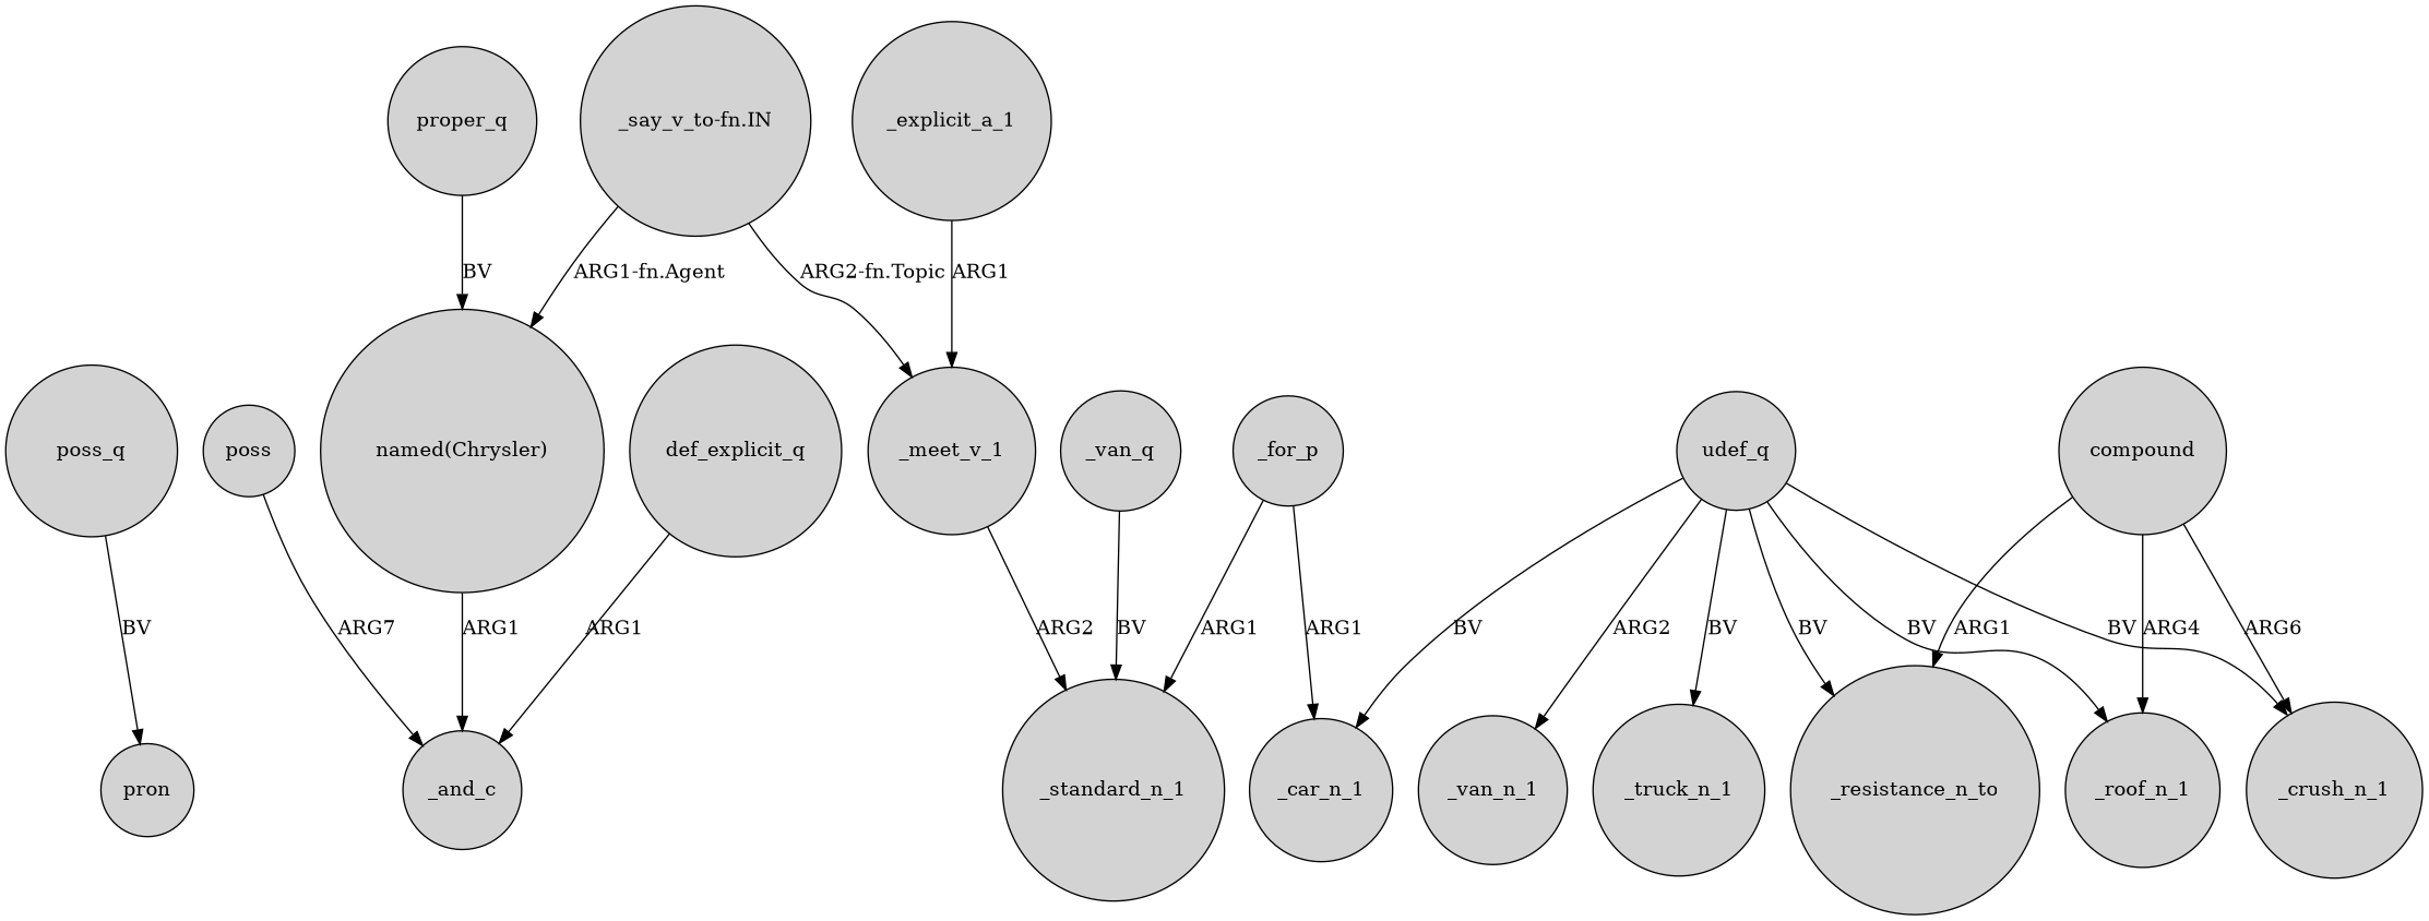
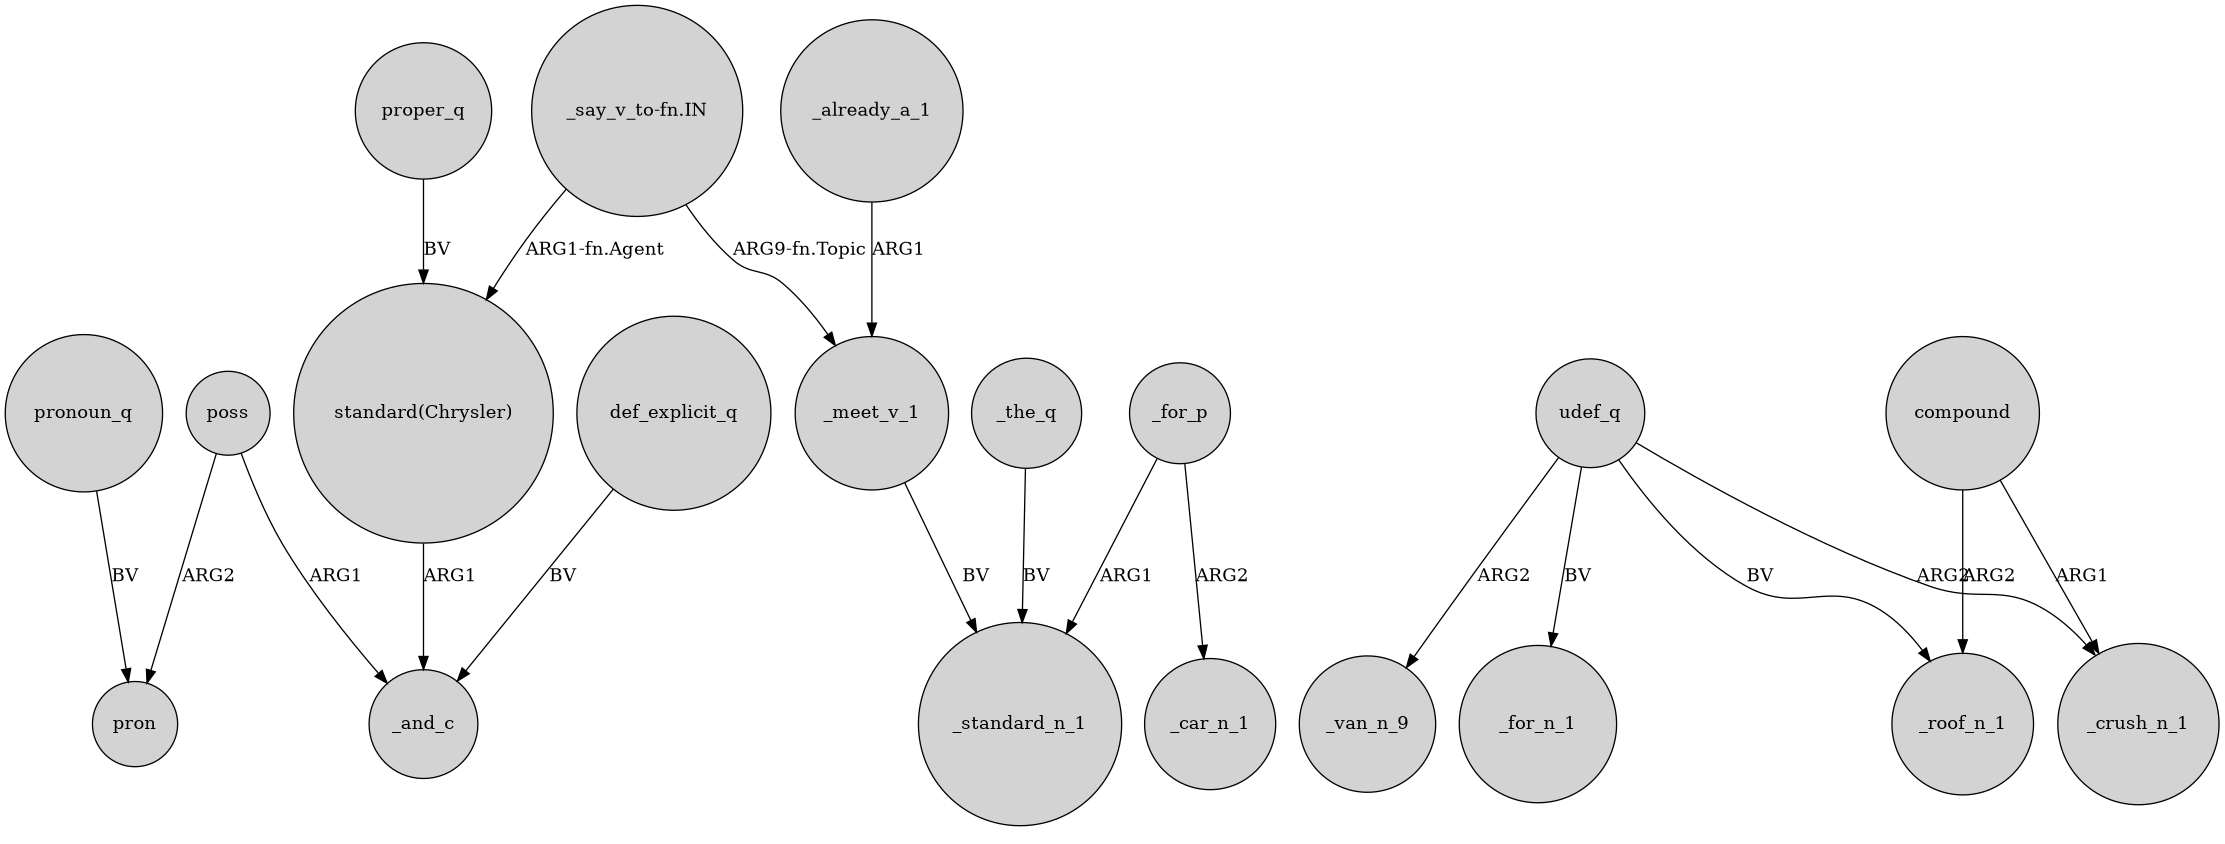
  digraph {
    node [shape=circle style=filled]
    poss
    pron
    _and_c
    def_explicit_q
    compound
    _crush_n_1
-   _resistance_n_to
    _roof_n_1
-   _the_q [label=_van_q]
+   _the_q
    _standard_n_1
    "_say_v_to-fn.IN"
-   "named(Chrysler)"
+   "named(Chrysler)" [label="standard(Chrysler)"]
    _meet_v_1
    udef_q
-   _van_n_1
-   _truck_n_1
+   _van_n_1 [label=_van_n_9]
+   _truck_n_1 [label=_for_n_1]
    _car_n_1
    proper_q
-   pronoun_q [label=poss_q]
+   pronoun_q
    _for_p
-   _already_a_1 [label=_explicit_a_1]
-   poss -> _and_c [label=ARG7]
-   def_explicit_q -> _and_c [label=ARG1]
-   compound -> _crush_n_1 [label=ARG6]
-   compound -> _resistance_n_to [label=ARG1]
-   compound -> _roof_n_1 [label=ARG4]
+   _already_a_1
+   poss -> pron [label=ARG2]
+   poss -> _and_c [label=ARG1]
+   def_explicit_q -> _and_c [label=BV]
+   compound -> _crush_n_1 [label=ARG1]
+   compound -> _roof_n_1 [label=ARG2]
    _the_q -> _standard_n_1 [label=BV]
    "_say_v_to-fn.IN" -> "named(Chrysler)" [label="ARG1-fn.Agent"]
-   "_say_v_to-fn.IN" -> _meet_v_1 [label="ARG2-fn.Topic"]
+   "_say_v_to-fn.IN" -> _meet_v_1 [label="ARG9-fn.Topic"]
    "named(Chrysler)" -> _and_c [label=ARG1]
-   _meet_v_1 -> _standard_n_1 [label=ARG2]
-   udef_q -> _crush_n_1 [label=BV]
-   udef_q -> _resistance_n_to [label=BV]
+   _meet_v_1 -> _standard_n_1 [label=BV]
+   udef_q -> _crush_n_1 [label=ARG2]
    udef_q -> _roof_n_1 [label=BV]
    udef_q -> _van_n_1 [label=ARG2]
    udef_q -> _truck_n_1 [label=BV]
-   udef_q -> _car_n_1 [label=BV]
    proper_q -> "named(Chrysler)" [label=BV]
    pronoun_q -> pron [label=BV]
    _for_p -> _standard_n_1 [label=ARG1]
-   _for_p -> _car_n_1 [label=ARG1]
+   _for_p -> _car_n_1 [label=ARG2]
    _already_a_1 -> _meet_v_1 [label=ARG1]
  }
